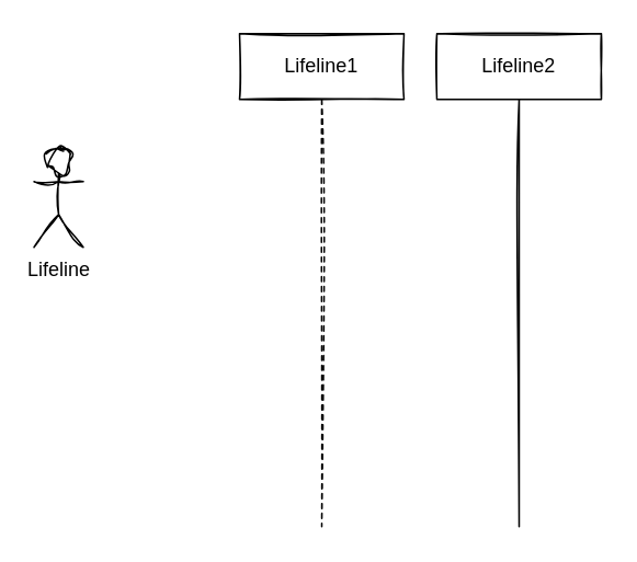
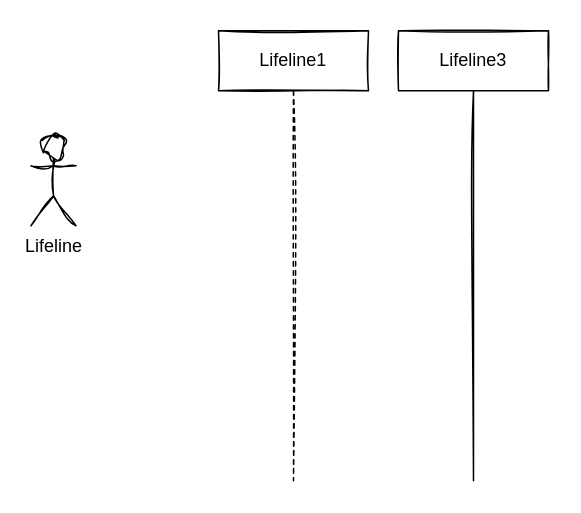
  <mxCell id="0" />
  <mxCell id="1" parent="0" />
  <mxCell id="2" value="Lifeline" style="shape=umlActor;verticalLabelPosition=bottom;verticalAlign=top;html=1;sketch=1;curveFitting=1;jiggle=2;" parent="1" vertex="1"><mxGeometry x="20" y="90" width="30" height="60" as="geometry" /></mxCell>
  <mxCell id="3" value="Lifeline1" style="shape=umlLifeline;perimeter=lifelinePerimeter;whiteSpace=wrap;html=1;container=1;collapsible=0;recursiveResize=0;outlineConnect=0;sketch=1;" parent="1" vertex="1"><mxGeometry x="145" y="20" width="100" height="300" as="geometry" /></mxCell>
- <mxCell id="4" value="Lifeline2" style="shape=umlLifeline;perimeter=lifelinePerimeter;whiteSpace=wrap;html=1;container=1;collapsible=0;recursiveResize=0;outlineConnect=0;lifelineDashed=0;sketch=1;" parent="1" vertex="1"><mxGeometry x="265" y="20" width="100" height="300" as="geometry" /></mxCell>
+ <mxCell id="4" value="Lifeline3" style="shape=umlLifeline;perimeter=lifelinePerimeter;whiteSpace=wrap;html=1;container=1;collapsible=0;recursiveResize=0;outlineConnect=0;lifelineDashed=0;sketch=1;" parent="1" vertex="1"><mxGeometry x="265" y="20" width="100" height="300" as="geometry" /></mxCell>
